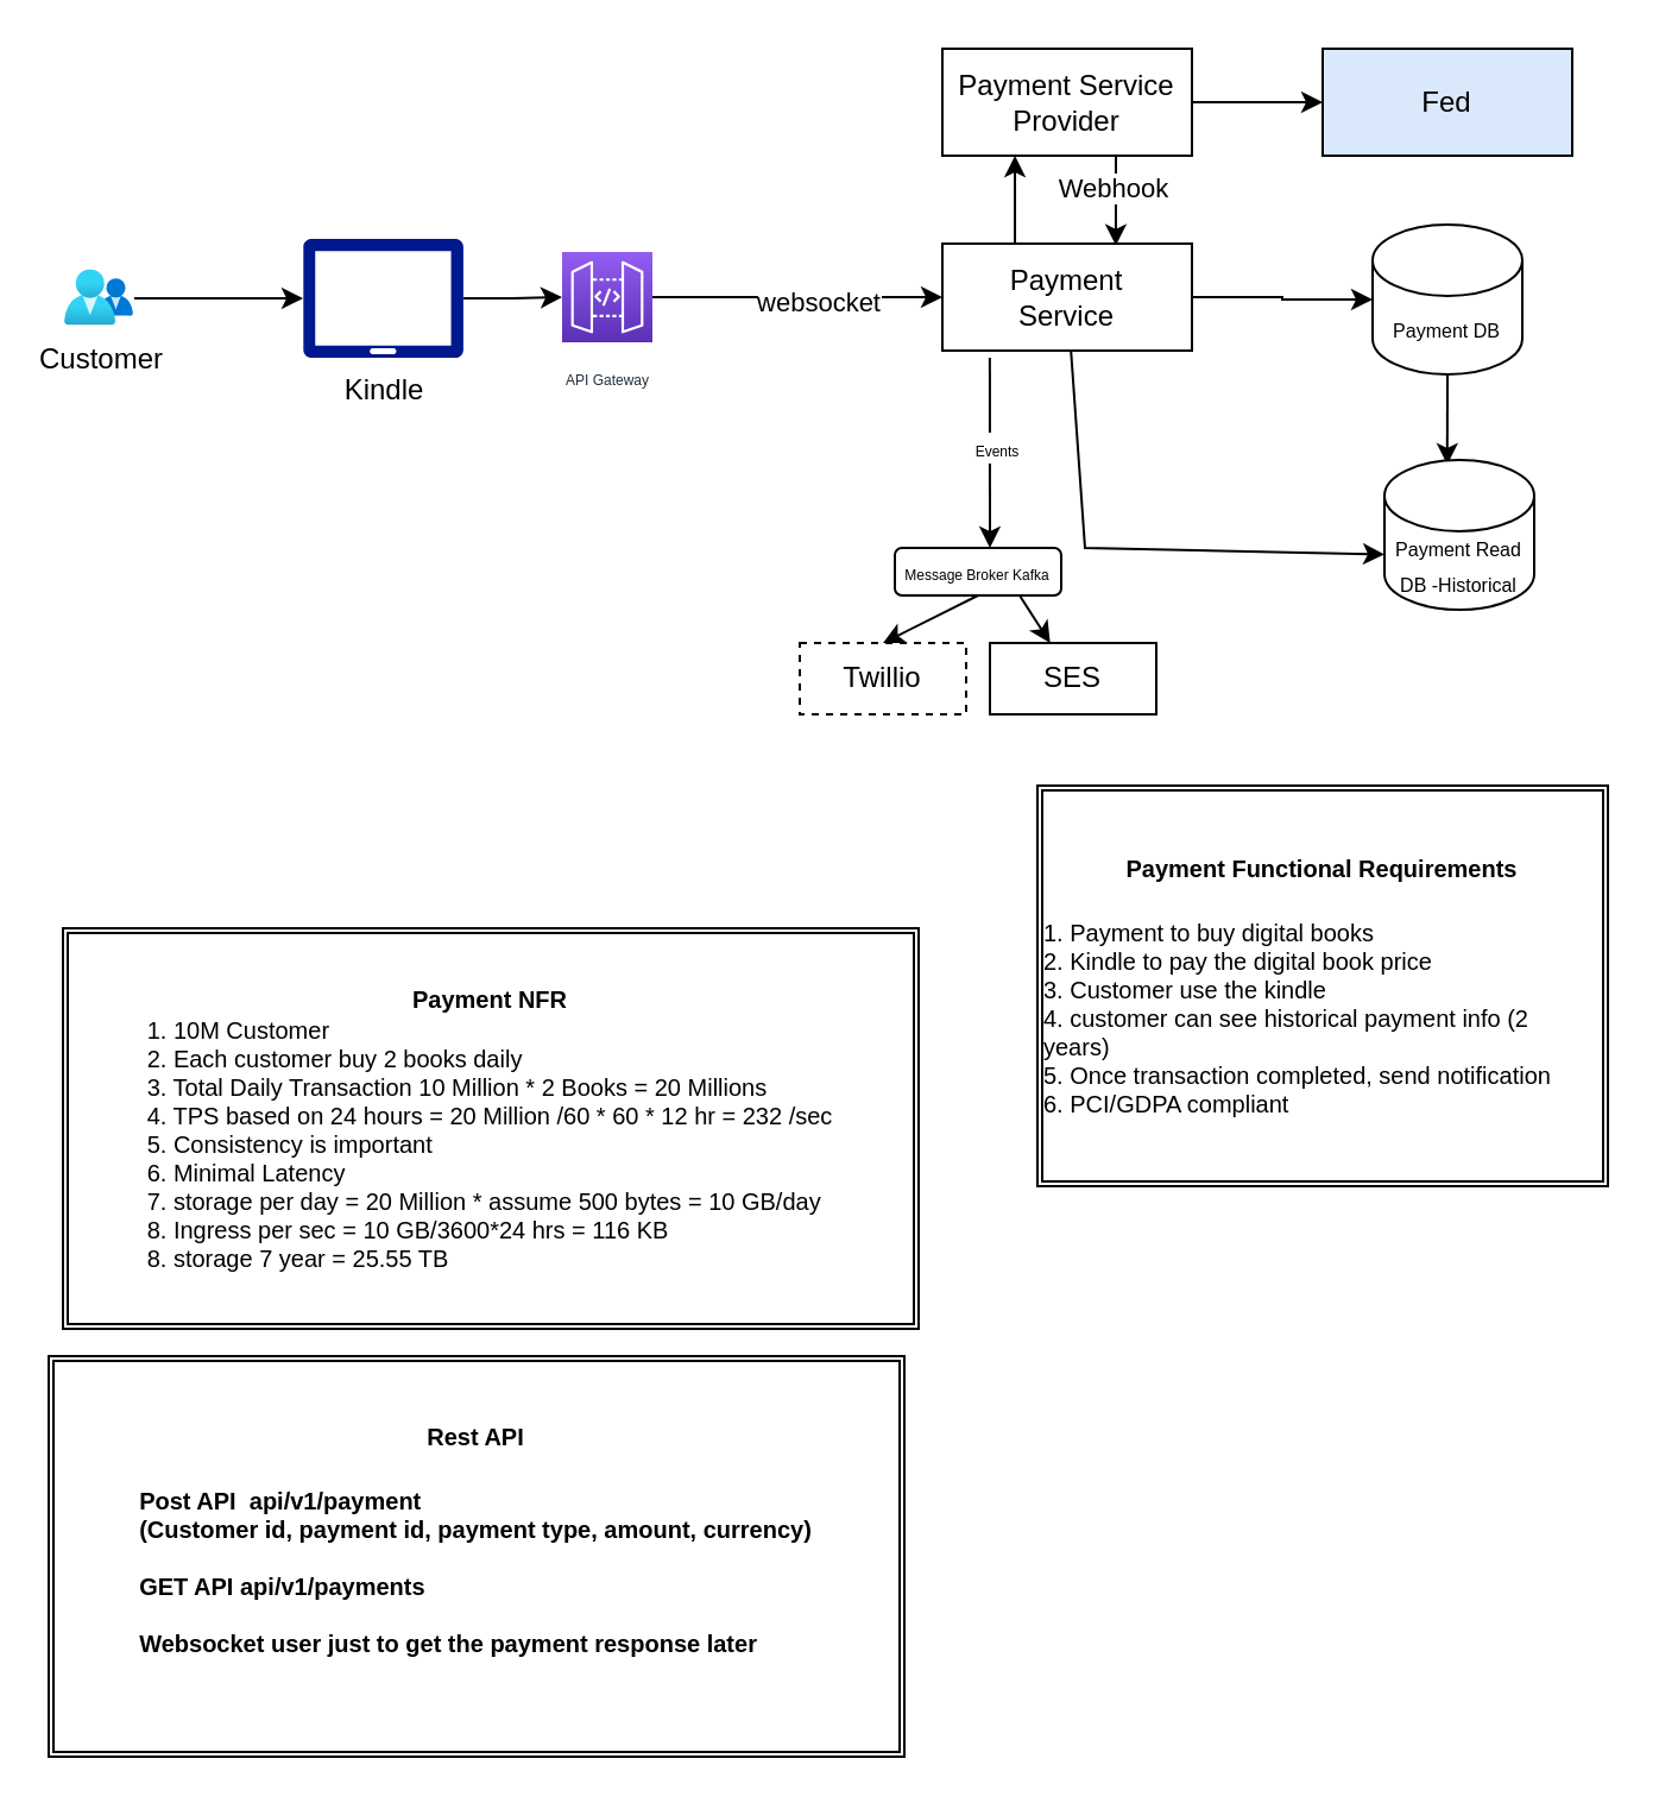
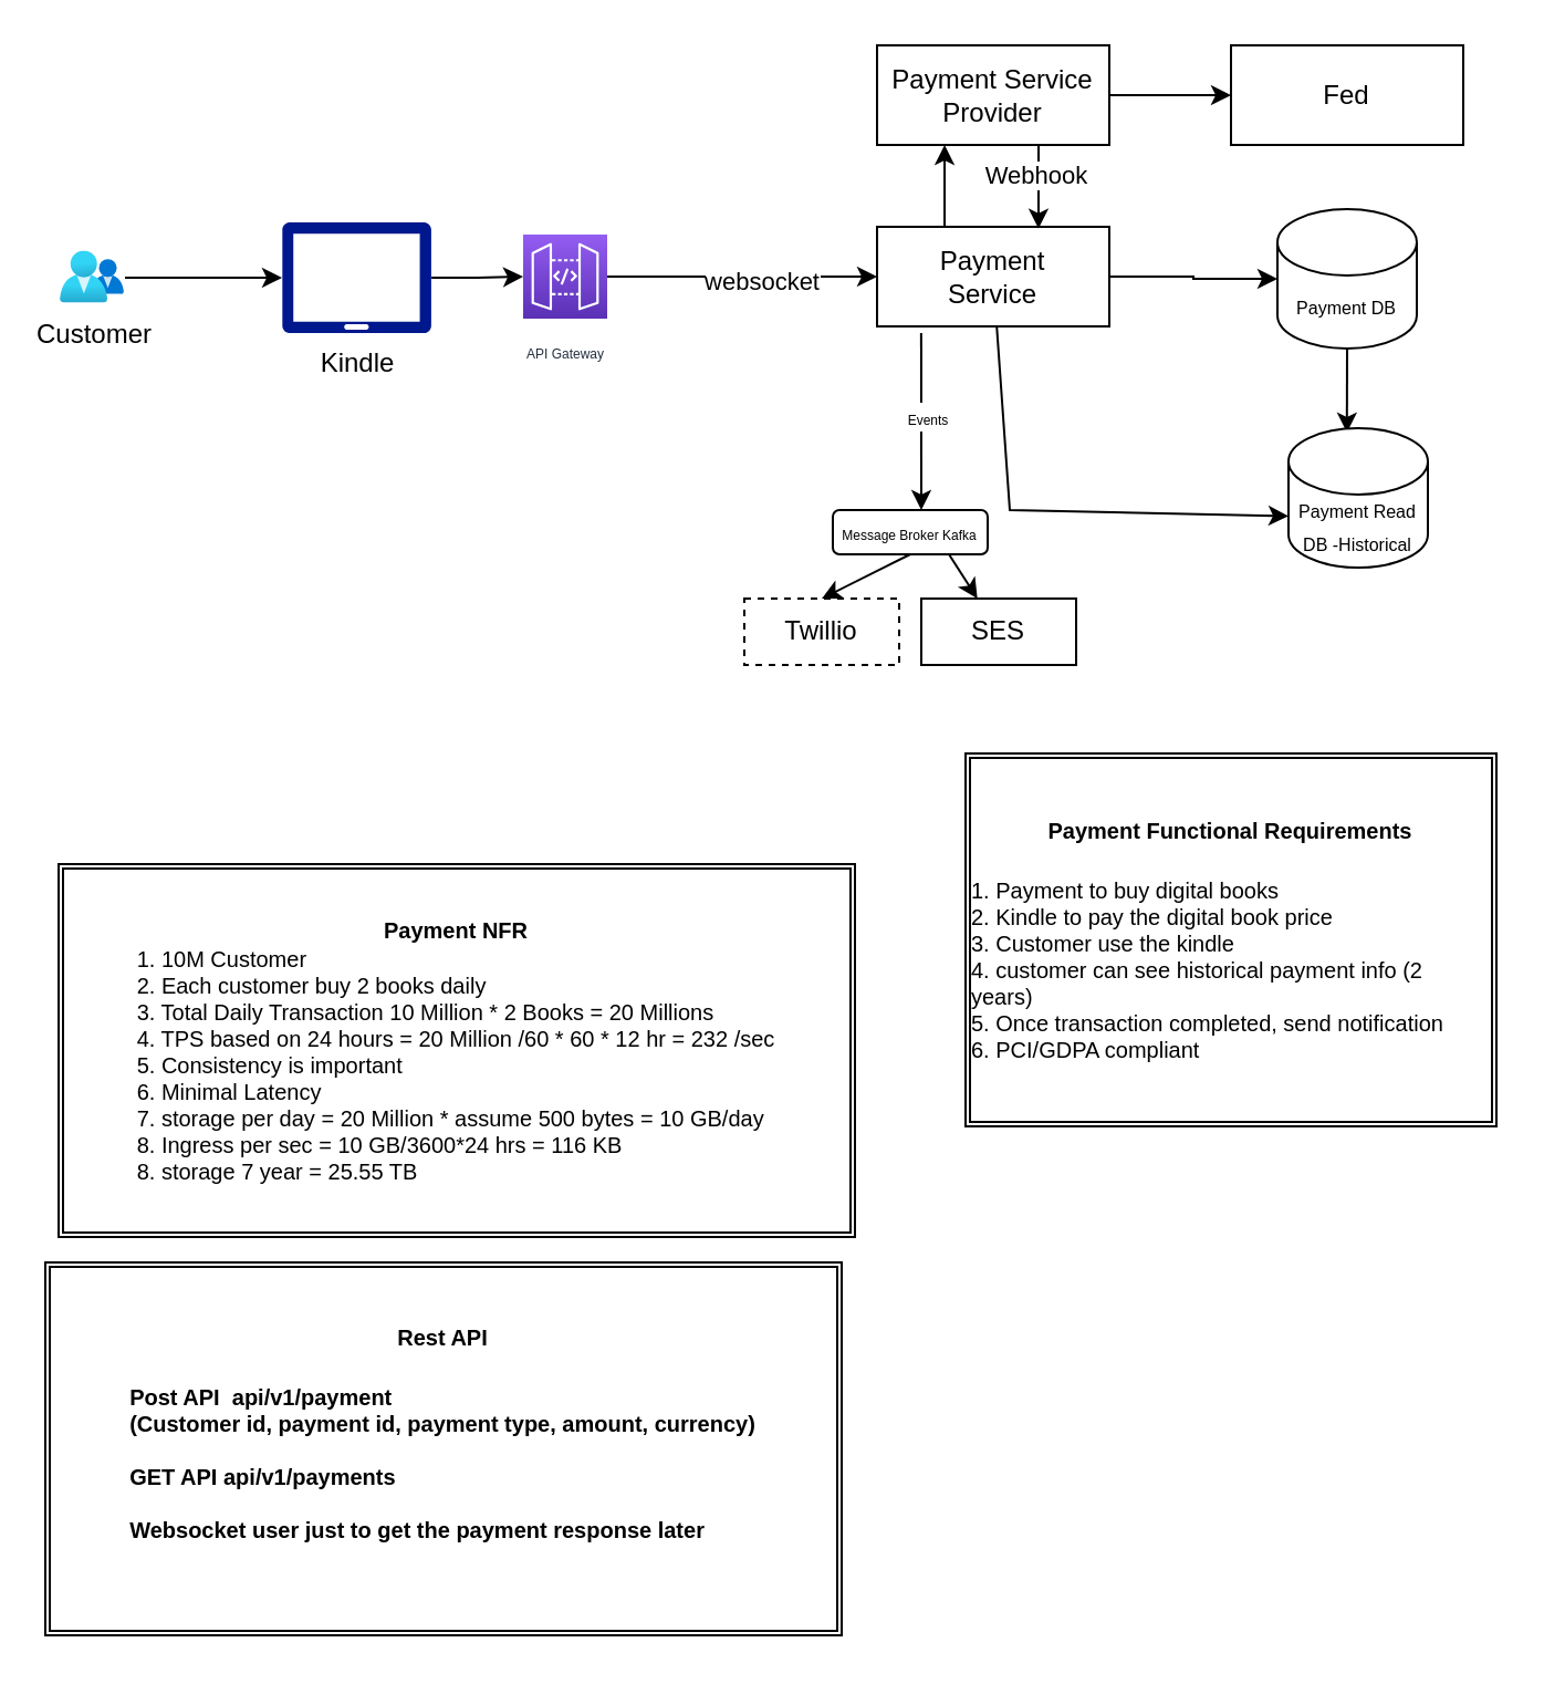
  <mxCell id="0" />
  <mxCell id="1" parent="0" />
  <mxCell id="2" value="" style="edgeStyle=orthogonalEdgeStyle;rounded=0;orthogonalLoop=1;jettySize=auto;html=1;" edge="1" parent="1" source="31" target="12"><mxGeometry relative="1" as="geometry" /></mxCell>
  <mxCell id="3" value="websocket" style="edgeLabel;html=1;align=center;verticalAlign=middle;resizable=0;points=[];" vertex="1" connectable="0" parent="2"><mxGeometry x="0.131" y="-2" relative="1" as="geometry"><mxPoint as="offset" /></mxGeometry></mxCell>
  <mxCell id="4" value="Kindle" style="sketch=0;aspect=fixed;pointerEvents=1;shadow=0;dashed=0;html=1;strokeColor=none;labelPosition=center;verticalLabelPosition=bottom;verticalAlign=top;align=center;fillColor=#00188D;shape=mxgraph.azure.tablet;" vertex="1" parent="1"><mxGeometry x="127" y="100" width="67.57" height="50" as="geometry" /></mxCell>
  <mxCell id="5" value="" style="edgeStyle=orthogonalEdgeStyle;rounded=0;orthogonalLoop=1;jettySize=auto;html=1;" edge="1" parent="1" source="6" target="4"><mxGeometry relative="1" as="geometry" /></mxCell>
  <mxCell id="6" value="Customer" style="image;aspect=fixed;html=1;points=[];align=center;fontSize=12;image=img/lib/azure2/management_governance/My_Customers.svg;" vertex="1" parent="1"><mxGeometry x="27" y="113.23" width="29" height="23.54" as="geometry" /></mxCell>
  <mxCell id="7" value="" style="edgeStyle=orthogonalEdgeStyle;rounded=0;orthogonalLoop=1;jettySize=auto;html=1;" edge="1" parent="1"><mxGeometry relative="1" as="geometry"><mxPoint x="426.517" y="102" as="sourcePoint" /><mxPoint x="426.517" y="65" as="targetPoint" /></mxGeometry></mxCell>
  <mxCell id="8" value="" style="edgeStyle=orthogonalEdgeStyle;rounded=0;orthogonalLoop=1;jettySize=auto;html=1;" edge="1" parent="1" source="12" target="19"><mxGeometry relative="1" as="geometry" /></mxCell>
  <mxCell id="9" style="edgeStyle=none;rounded=0;orthogonalLoop=1;jettySize=auto;html=1;entryX=0;entryY=0;entryDx=0;entryDy=39.75;entryPerimeter=0;" edge="1" parent="1" source="12" target="20"><mxGeometry relative="1" as="geometry"><Array as="points"><mxPoint x="456" y="230" /></Array></mxGeometry></mxCell>
  <mxCell id="10" style="edgeStyle=none;rounded=0;orthogonalLoop=1;jettySize=auto;html=1;exitX=0.19;exitY=1.067;exitDx=0;exitDy=0;exitPerimeter=0;" edge="1" parent="1" source="12"><mxGeometry relative="1" as="geometry"><mxPoint x="416" y="230" as="targetPoint" /></mxGeometry></mxCell>
  <mxCell id="11" value="&lt;font style=&quot;font-size: 6px;&quot;&gt;Events&lt;/font&gt;" style="edgeLabel;html=1;align=center;verticalAlign=middle;resizable=0;points=[];" vertex="1" connectable="0" parent="10"><mxGeometry x="-0.077" y="3" relative="1" as="geometry"><mxPoint as="offset" /></mxGeometry></mxCell>
  <mxCell id="12" value="Payment&lt;br&gt;Service" style="rounded=0;whiteSpace=wrap;html=1;" vertex="1" parent="1"><mxGeometry x="396" y="102" width="105" height="45" as="geometry" /></mxCell>
  <mxCell id="13" value="" style="edgeStyle=orthogonalEdgeStyle;rounded=0;orthogonalLoop=1;jettySize=auto;html=1;" edge="1" parent="1" source="16" target="17"><mxGeometry relative="1" as="geometry" /></mxCell>
  <mxCell id="14" style="edgeStyle=orthogonalEdgeStyle;rounded=0;orthogonalLoop=1;jettySize=auto;html=1;exitX=0.75;exitY=1;exitDx=0;exitDy=0;entryX=0.695;entryY=0.018;entryDx=0;entryDy=0;entryPerimeter=0;" edge="1" parent="1" source="16" target="12"><mxGeometry relative="1" as="geometry" /></mxCell>
  <mxCell id="15" value="Webhook" style="edgeLabel;html=1;align=center;verticalAlign=middle;resizable=0;points=[];" vertex="1" connectable="0" parent="14"><mxGeometry x="-0.115" y="-1" relative="1" as="geometry"><mxPoint as="offset" /></mxGeometry></mxCell>
  <mxCell id="16" value="Payment Service Provider" style="rounded=0;whiteSpace=wrap;html=1;" vertex="1" parent="1"><mxGeometry x="396" y="20" width="105" height="45" as="geometry" /></mxCell>
- <mxCell id="17" value="Fed" style="rounded=0;whiteSpace=wrap;html=1;fillColor=#dae8fc;" vertex="1" parent="1"><mxGeometry x="556" y="20" width="105" height="45" as="geometry" /></mxCell>
+ <mxCell id="17" value="Fed" style="rounded=0;whiteSpace=wrap;html=1;" vertex="1" parent="1"><mxGeometry x="556" y="20" width="105" height="45" as="geometry" /></mxCell>
  <mxCell id="18" style="edgeStyle=none;rounded=0;orthogonalLoop=1;jettySize=auto;html=1;exitX=0.5;exitY=1;exitDx=0;exitDy=0;exitPerimeter=0;entryX=0.419;entryY=0.031;entryDx=0;entryDy=0;entryPerimeter=0;" edge="1" parent="1" source="19" target="20"><mxGeometry relative="1" as="geometry" /></mxCell>
  <mxCell id="19" value="&lt;font style=&quot;font-size: 8px;&quot;&gt;Payment DB&lt;/font&gt;" style="shape=cylinder3;whiteSpace=wrap;html=1;boundedLbl=1;backgroundOutline=1;size=15;" vertex="1" parent="1"><mxGeometry x="577" y="94" width="63" height="63" as="geometry" /></mxCell>
  <mxCell id="20" value="&lt;font style=&quot;font-size: 8px;&quot;&gt;&lt;br&gt;Payment Read DB -Historical&lt;br&gt;&lt;br&gt;&lt;/font&gt;" style="shape=cylinder3;whiteSpace=wrap;html=1;boundedLbl=1;backgroundOutline=1;size=15;" vertex="1" parent="1"><mxGeometry x="582" y="193" width="63" height="63" as="geometry" /></mxCell>
- <mxCell id="21" value="&lt;font style=&quot;font-size: 10px;&quot;&gt;&lt;font style=&quot;font-size: 10px;&quot;&gt;&lt;b&gt;Payment Functional Requirements&lt;br&gt;&lt;/b&gt;&lt;/font&gt;&lt;br&gt;&lt;div style=&quot;text-align: left;&quot;&gt;&lt;span style=&quot;background-color: initial;&quot;&gt;1. Payment to buy digital books&lt;/span&gt;&lt;/div&gt;&lt;div style=&quot;text-align: left;&quot;&gt;&lt;span style=&quot;background-color: initial;&quot;&gt;2. Kindle to pay the digital book price&lt;/span&gt;&lt;/div&gt;&lt;div style=&quot;text-align: left;&quot;&gt;&lt;span style=&quot;background-color: initial;&quot;&gt;3. Customer use the kindle&lt;/span&gt;&lt;/div&gt;&lt;div style=&quot;text-align: left;&quot;&gt;&lt;span style=&quot;background-color: initial;&quot;&gt;4. customer can see historical payment info (2 years)&lt;/span&gt;&lt;/div&gt;&lt;div style=&quot;text-align: left;&quot;&gt;5. Once transaction completed, send notification&lt;span style=&quot;background-color: initial; white-space: pre;&quot;&gt;&#09;&lt;/span&gt;&lt;/div&gt;&lt;div style=&quot;text-align: left;&quot;&gt;6. PCI/GDPA compliant&lt;/div&gt;&lt;/font&gt;" style="shape=ext;double=1;rounded=0;whiteSpace=wrap;html=1;" vertex="1" parent="1"><mxGeometry x="436" y="330" width="240" height="168.5" as="geometry" /></mxCell>
+ <mxCell id="21" value="&lt;font style=&quot;font-size: 10px;&quot;&gt;&lt;font style=&quot;font-size: 10px;&quot;&gt;&lt;b&gt;Payment Functional Requirements&lt;br&gt;&lt;/b&gt;&lt;/font&gt;&lt;br&gt;&lt;div style=&quot;text-align: left;&quot;&gt;&lt;span style=&quot;background-color: initial;&quot;&gt;1. Payment to buy digital books&lt;/span&gt;&lt;/div&gt;&lt;div style=&quot;text-align: left;&quot;&gt;&lt;span style=&quot;background-color: initial;&quot;&gt;2. Kindle to pay the digital book price&lt;/span&gt;&lt;/div&gt;&lt;div style=&quot;text-align: left;&quot;&gt;&lt;span style=&quot;background-color: initial;&quot;&gt;3. Customer use the kindle&lt;/span&gt;&lt;/div&gt;&lt;div style=&quot;text-align: left;&quot;&gt;&lt;span style=&quot;background-color: initial;&quot;&gt;4. customer can see historical payment info (2 years)&lt;/span&gt;&lt;/div&gt;&lt;div style=&quot;text-align: left;&quot;&gt;5. Once transaction completed, send notification&lt;span style=&quot;background-color: initial; white-space: pre;&quot;&gt;&#09;&lt;/span&gt;&lt;/div&gt;&lt;div style=&quot;text-align: left;&quot;&gt;6. PCI/GDPA compliant&lt;/div&gt;&lt;/font&gt;" style="shape=ext;double=1;rounded=0;whiteSpace=wrap;html=1;" vertex="1" parent="1"><mxGeometry x="436" y="340" width="240" height="168.5" as="geometry" /></mxCell>
  <mxCell id="22" style="edgeStyle=none;rounded=0;orthogonalLoop=1;jettySize=auto;html=1;exitX=0.75;exitY=0;exitDx=0;exitDy=0;" edge="1" parent="1" source="21" target="21"><mxGeometry relative="1" as="geometry" /></mxCell>
  <mxCell id="23" value="&lt;font style=&quot;font-size: 10px;&quot;&gt;&lt;font style=&quot;font-size: 10px;&quot;&gt;&lt;b&gt;Payment NFR&lt;/b&gt;&lt;/font&gt;&lt;br&gt;&lt;div style=&quot;text-align: left;&quot;&gt;&lt;span style=&quot;background-color: initial;&quot;&gt;1. 10M Customer&lt;/span&gt;&lt;/div&gt;&lt;div style=&quot;text-align: left;&quot;&gt;&lt;span style=&quot;background-color: initial;&quot;&gt;2. Each customer buy 2 books daily&lt;/span&gt;&lt;br&gt;&lt;/div&gt;&lt;div style=&quot;text-align: left;&quot;&gt;&lt;span style=&quot;background-color: initial;&quot;&gt;3. Total Daily Transaction 10 Million * 2 Books = 20 Millions&lt;/span&gt;&lt;/div&gt;&lt;div style=&quot;text-align: left;&quot;&gt;&lt;span style=&quot;background-color: initial;&quot;&gt;4. TPS based on 24 hours = 20&amp;nbsp;Million /60 * 60 * 12 hr = 232 /sec&lt;/span&gt;&lt;/div&gt;&lt;div style=&quot;text-align: left;&quot;&gt;&lt;span style=&quot;background-color: initial;&quot;&gt;5. Consistency is important&lt;/span&gt;&lt;/div&gt;&lt;div style=&quot;text-align: left;&quot;&gt;&lt;span style=&quot;background-color: initial;&quot;&gt;6. Minimal Latency&lt;/span&gt;&lt;/div&gt;&lt;div style=&quot;text-align: left;&quot;&gt;&lt;span style=&quot;background-color: initial;&quot;&gt;7. storage per day = 20 Million * assume 500 bytes = 10 GB/day&lt;/span&gt;&lt;/div&gt;&lt;div style=&quot;text-align: left;&quot;&gt;&lt;span style=&quot;background-color: initial;&quot;&gt;8. Ingress per sec = 10 GB/3600*24 hrs = 116 KB&lt;/span&gt;&lt;/div&gt;&lt;div style=&quot;text-align: left;&quot;&gt;&lt;span style=&quot;background-color: initial;&quot;&gt;8. storage 7 year = 25.55 TB&lt;/span&gt;&lt;/div&gt;&lt;/font&gt;" style="shape=ext;double=1;rounded=0;whiteSpace=wrap;html=1;" vertex="1" parent="1"><mxGeometry x="26" y="390" width="360" height="168.5" as="geometry" /></mxCell>
  <mxCell id="24" value="&lt;span style=&quot;font-size: 10px;&quot;&gt;&lt;b&gt;Rest API&lt;br&gt;&lt;br&gt;&lt;div style=&quot;text-align: left;&quot;&gt;&lt;b style=&quot;background-color: initial;&quot;&gt;Post API&amp;nbsp; api/v1/payment&lt;/b&gt;&lt;/div&gt;&lt;div style=&quot;text-align: left;&quot;&gt;&lt;b style=&quot;background-color: initial;&quot;&gt;(Customer id, payment id, payment type, amount, currency)&lt;/b&gt;&lt;/div&gt;&lt;div style=&quot;text-align: left;&quot;&gt;&lt;b style=&quot;background-color: initial;&quot;&gt;&lt;br&gt;&lt;/b&gt;&lt;/div&gt;&lt;div style=&quot;text-align: left;&quot;&gt;&lt;b style=&quot;background-color: initial;&quot;&gt;GET API api/v1/payments&lt;/b&gt;&lt;/div&gt;&lt;div style=&quot;text-align: left;&quot;&gt;&lt;b style=&quot;background-color: initial;&quot;&gt;&lt;br&gt;&lt;/b&gt;&lt;/div&gt;&lt;div style=&quot;text-align: left;&quot;&gt;&lt;b style=&quot;background-color: initial;&quot;&gt;Websocket user just to get the payment response later&lt;/b&gt;&lt;/div&gt;&lt;br&gt;&lt;/b&gt;&lt;/span&gt;" style="shape=ext;double=1;rounded=0;whiteSpace=wrap;html=1;" vertex="1" parent="1"><mxGeometry x="20" y="570" width="360" height="168.5" as="geometry" /></mxCell>
  <mxCell id="25" style="edgeStyle=none;rounded=0;orthogonalLoop=1;jettySize=auto;html=1;exitX=0.5;exitY=1;exitDx=0;exitDy=0;entryX=0.5;entryY=0;entryDx=0;entryDy=0;" edge="1" parent="1" source="27" target="29"><mxGeometry relative="1" as="geometry" /></mxCell>
  <mxCell id="26" style="edgeStyle=none;rounded=0;orthogonalLoop=1;jettySize=auto;html=1;exitX=0.75;exitY=1;exitDx=0;exitDy=0;" edge="1" parent="1" source="27" target="28"><mxGeometry relative="1" as="geometry" /></mxCell>
  <mxCell id="27" value="&lt;font style=&quot;font-size: 6px;&quot;&gt;Message Broker Kafka&lt;br&gt;&lt;/font&gt;" style="rounded=1;whiteSpace=wrap;html=1;" vertex="1" parent="1"><mxGeometry x="376" y="230" width="70" height="20" as="geometry" /></mxCell>
  <mxCell id="28" value="SES" style="rounded=0;whiteSpace=wrap;html=1;" vertex="1" parent="1"><mxGeometry x="416" y="270" width="70" height="30" as="geometry" /></mxCell>
  <mxCell id="29" value="Twillio" style="rounded=0;whiteSpace=wrap;html=1;dashed=1;" vertex="1" parent="1"><mxGeometry x="336" y="270" width="70" height="30" as="geometry" /></mxCell>
  <mxCell id="30" value="" style="edgeStyle=orthogonalEdgeStyle;rounded=0;orthogonalLoop=1;jettySize=auto;html=1;" edge="1" parent="1" source="4" target="31"><mxGeometry relative="1" as="geometry"><mxPoint x="195" y="125" as="sourcePoint" /><mxPoint x="396" y="125" as="targetPoint" /></mxGeometry></mxCell>
  <mxCell id="31" value="&lt;font style=&quot;font-size: 6px;&quot;&gt;API Gateway&lt;/font&gt;" style="sketch=0;points=[[0,0,0],[0.25,0,0],[0.5,0,0],[0.75,0,0],[1,0,0],[0,1,0],[0.25,1,0],[0.5,1,0],[0.75,1,0],[1,1,0],[0,0.25,0],[0,0.5,0],[0,0.75,0],[1,0.25,0],[1,0.5,0],[1,0.75,0]];outlineConnect=0;fontColor=#232F3E;gradientColor=#945DF2;gradientDirection=north;fillColor=#5A30B5;strokeColor=#ffffff;dashed=0;verticalLabelPosition=bottom;verticalAlign=top;align=center;html=1;fontSize=12;fontStyle=0;aspect=fixed;shape=mxgraph.aws4.resourceIcon;resIcon=mxgraph.aws4.api_gateway;" vertex="1" parent="1"><mxGeometry x="236" y="105.5" width="38" height="38" as="geometry" /></mxCell>
